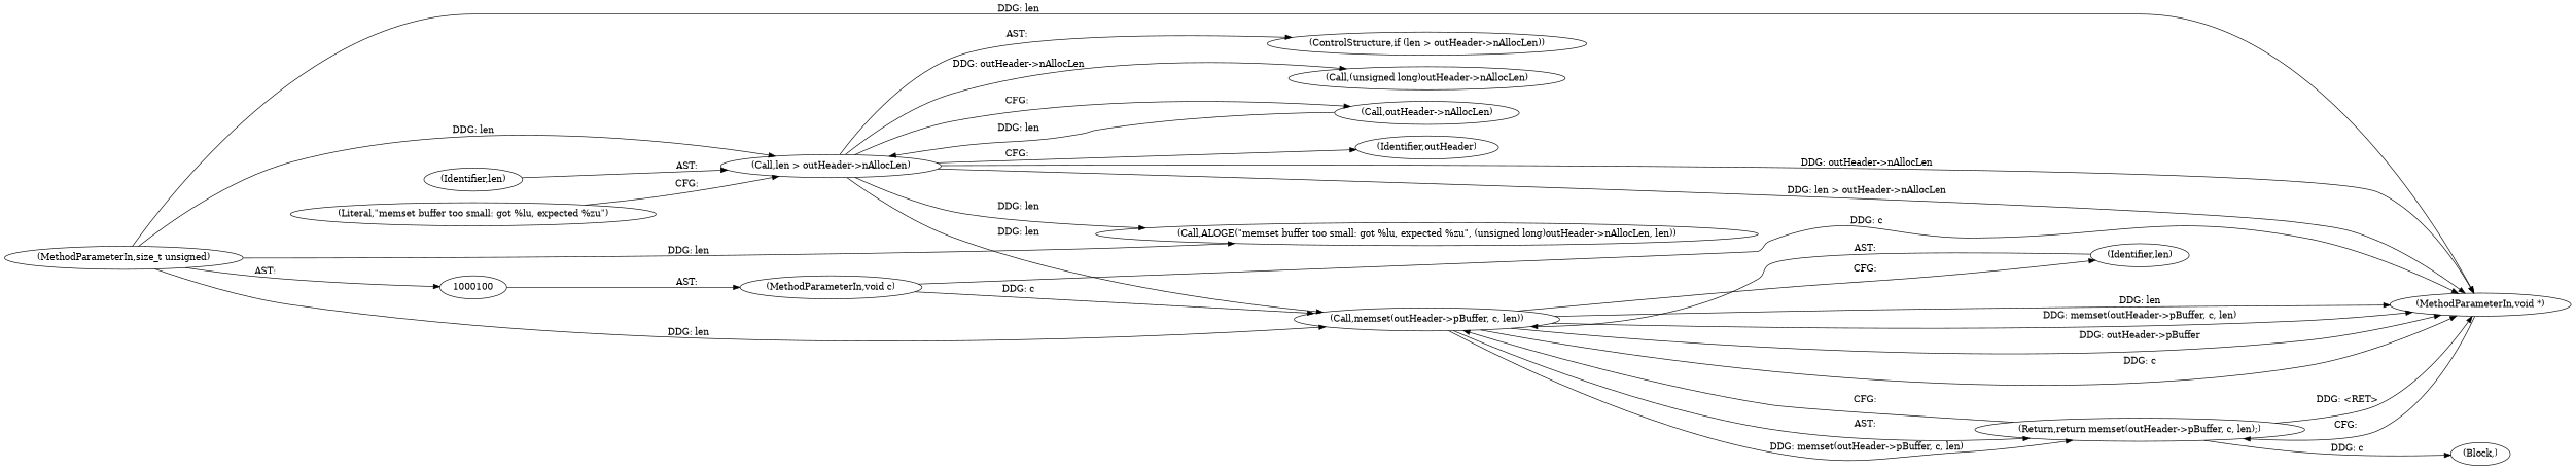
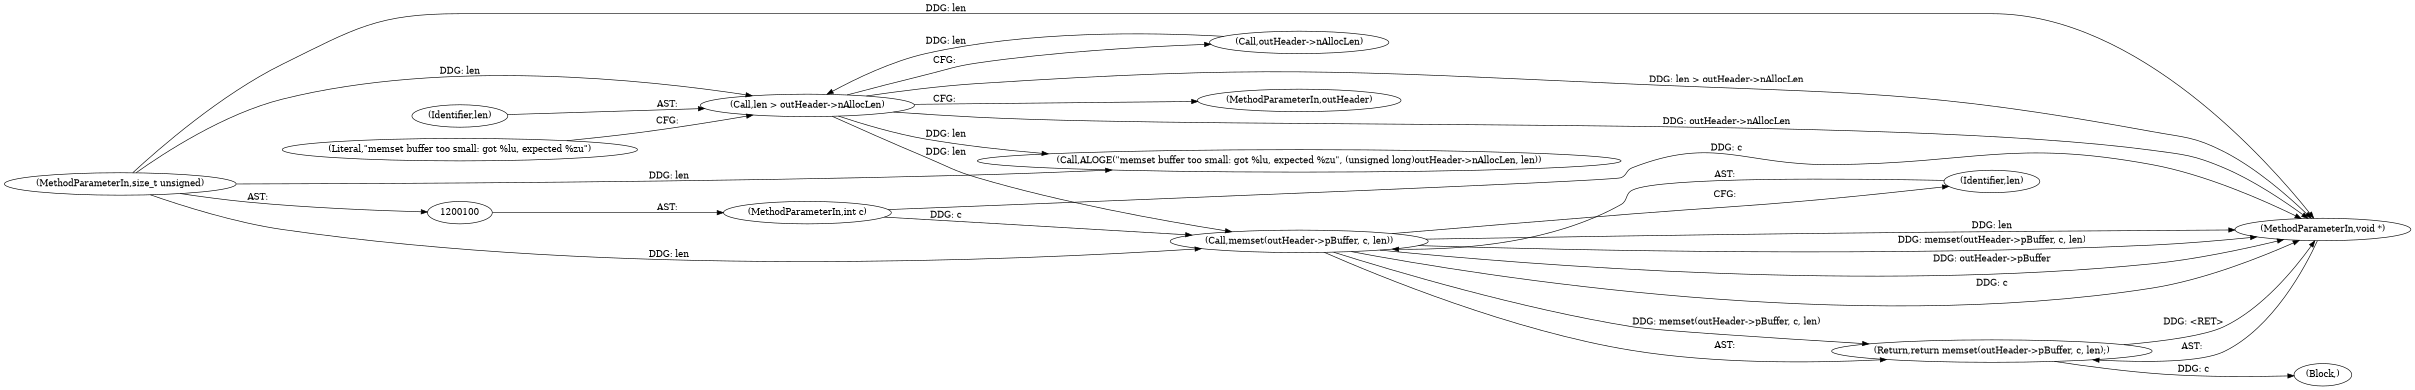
  digraph {
    rankdir=LR
    n1 [label="(Call,memset(outHeader->pBuffer, c, len))"]
    n2 [label="(Return,return memset(outHeader->pBuffer, c, len);)"]
    n3 [label="(Identifier,len)"]
    n4 [label="(MethodParameterIn,void *)"]
    n5 [label="(Block,)"]
-   n6 [label="(MethodParameterIn,void c)"]
-   1000100
+   n6 [label="(MethodParameterIn,int c)"]
+   1000100 [label=1200100]
    n8 [label="(Call,len > outHeader->nAllocLen)"]
    n9 [label="(Call,outHeader->nAllocLen)"]
    n10 [label="(Call,ALOGE(\"memset buffer too small: got %lu, expected %zu\", (unsigned long)outHeader->nAllocLen, len))"]
-   n11 [label="(ControlStructure,if (len > outHeader->nAllocLen))"]
-   n12 [label="(Call,(unsigned long)outHeader->nAllocLen)"]
-   n13 [label="(Identifier,outHeader)"]
+   n13 [label="(MethodParameterIn,outHeader)"]
    n14 [label="(MethodParameterIn,size_t unsigned)"]
    n15 [label="(Identifier,len)"]
    n16 [label="(Literal,\"memset buffer too small: got %lu, expected %zu\")"]
    n1 -> n2 [label="AST: "]
    n1 -> n2 [label="DDG: memset(outHeader->pBuffer, c, len)"]
    n1 -> n3 [label="CFG: "]
    n1 -> n4 [label="DDG: len"]
    n1 -> n4 [label="DDG: memset(outHeader->pBuffer, c, len)"]
    n1 -> n4 [label="DDG: outHeader->pBuffer"]
    n1 -> n4 [label="DDG: c"]
-   n2 -> n1 [label="CFG: "]
    n2 -> n4 [label="DDG: <RET>"]
    n2 -> n5 [label="DDG: c"]
    n3 -> n1 [label="AST: "]
-   n4 -> n2 [label="CFG: "]
+   n4 -> n2 [label="AST: "]
    n6 -> n1 [label="DDG: c"]
    n6 -> n4 [label="DDG: c"]
    1000100 -> n6 [label="AST: "]
    n8 -> n1 [label="DDG: len"]
    n8 -> n4 [label="DDG: outHeader->nAllocLen"]
    n8 -> n4 [label="DDG: len > outHeader->nAllocLen"]
    n8 -> n9 [label="CFG: "]
    n8 -> n10 [label="DDG: len"]
-   n8 -> n11 [label="AST: "]
-   n8 -> n12 [label="DDG: outHeader->nAllocLen"]
    n8 -> n13 [label="CFG: "]
    n9 -> n8 [label="DDG: len"]
    n14 -> n1 [label="DDG: len"]
    n14 -> n4 [label="DDG: len"]
    n14 -> 1000100 [label="AST: "]
    n14 -> n8 [label="DDG: len"]
    n14 -> n10 [label="DDG: len"]
    n15 -> n8 [label="AST: "]
    n16 -> n8 [label="CFG: "]
  }
